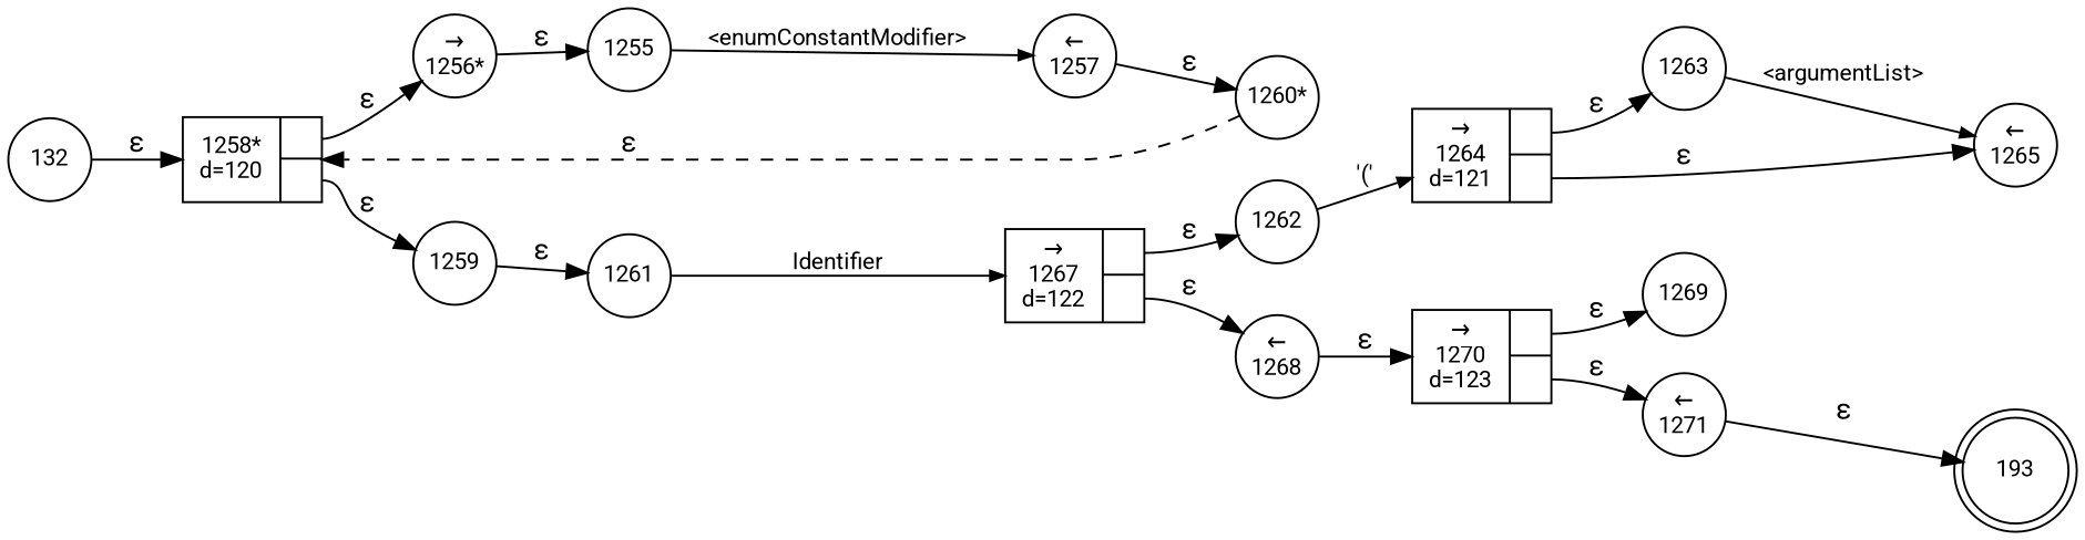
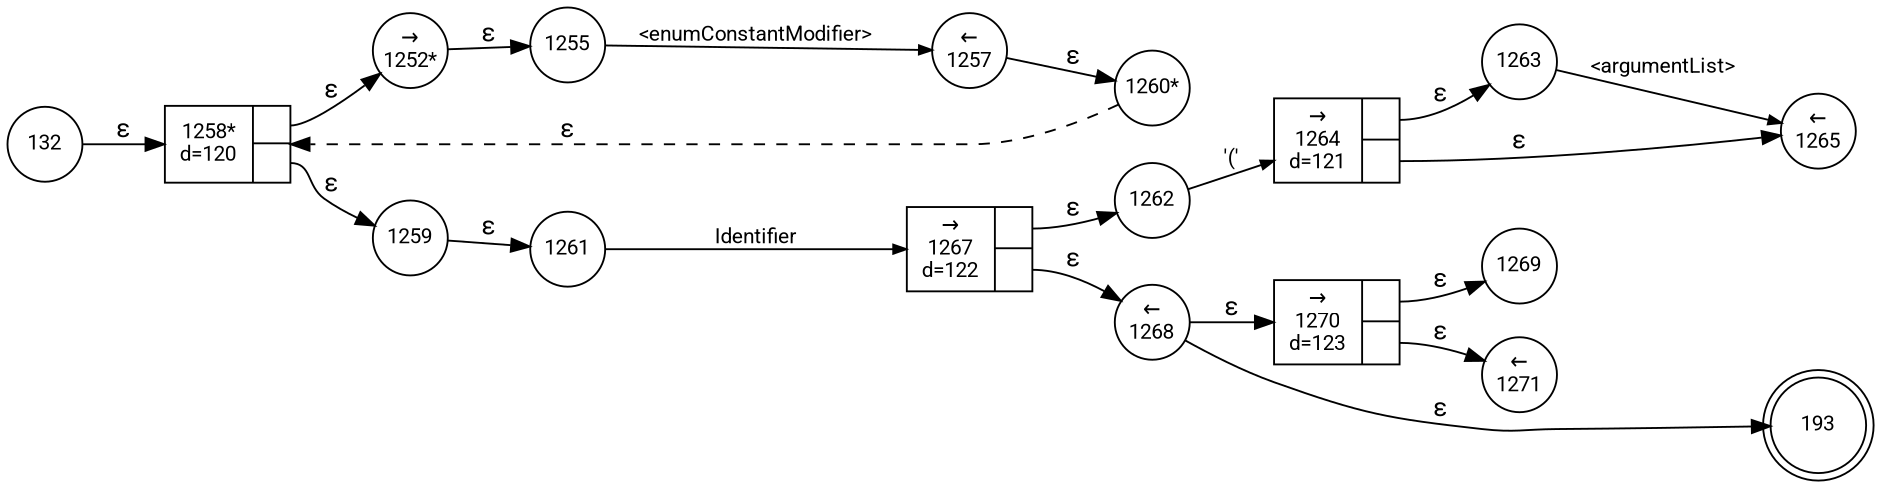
  digraph {
    fontname=Roboto
    rankdir=LR
    node [fixedsize=true fontname=Roboto fontsize=11 shape=circle peripheries=1]
    edge [fontname=Roboto]
    n1 [label=193 shape=doublecircle width=.6 peripheries=""]
    n2 [label=132 width=.55]
    n3 [fixedsize=false label="{1258*\nd=120|{<p0>|<p1>}}" shape=record]
-   n4 [label="&rarr;\n1256*" width=.55]
+   n4 [label="&rarr;\n1252*" width=.55]
    n5 [label=1259 width=.55]
    n6 [label=1255 width=.55]
    n7 [label="&larr;\n1257" width=.55]
    n8 [label="1260*" width=.55]
    n9 [label=1261 width=.55]
    n10 [fixedsize=false label="{&rarr;\n1267\nd=122|{<p0>|<p1>}}" shape=record]
    n11 [label=1262 width=.55]
    n12 [label="&larr;\n1268" width=.55]
    n13 [fixedsize=false label="{&rarr;\n1264\nd=121|{<p0>|<p1>}}" shape=record]
    n14 [label=1263 width=.55]
    n15 [label="&larr;\n1265" width=.55]
    n16 [fixedsize=false label="{&rarr;\n1270\nd=123|{<p0>|<p1>}}" shape=record]
    n17 [label=1269 width=.55]
    n18 [label="&larr;\n1271" width=.55]
    n2 -> n3 [label="&epsilon;"]
    n3 -> n4 [label="&epsilon;" tailport=p0]
    n3 -> n5 [label="&epsilon;" tailport=p1]
    n4 -> n6 [label="&epsilon;"]
    n5 -> n9 [label="&epsilon;"]
    n6 -> n7 [arrowhead=normal arrowsize=.7 fontsize=11 label="<enumConstantModifier>"]
    n7 -> n8 [label="&epsilon;"]
    n8 -> n3 [label="&epsilon;" style=dashed]
    n9 -> n10 [arrowhead=normal arrowsize=.7 fontsize=11 label=Identifier]
    n10 -> n11 [label="&epsilon;" tailport=p0]
    n10 -> n12 [label="&epsilon;" tailport=p1]
    n11 -> n13 [arrowhead=normal arrowsize=.7 fontsize=11 label="'('"]
    n12 -> n16 [label="&epsilon;"]
    n13 -> n14 [label="&epsilon;" tailport=p0]
    n13 -> n15 [label="&epsilon;" tailport=p1]
    n14 -> n15 [arrowhead=normal arrowsize=.7 fontsize=11 label="<argumentList>"]
    n16 -> n17 [label="&epsilon;" tailport=p0]
    n16 -> n18 [label="&epsilon;" tailport=p1]
-   n18 -> n1 [label="&epsilon;"]
+   n12 -> n1 [label="&epsilon;"]
  }
